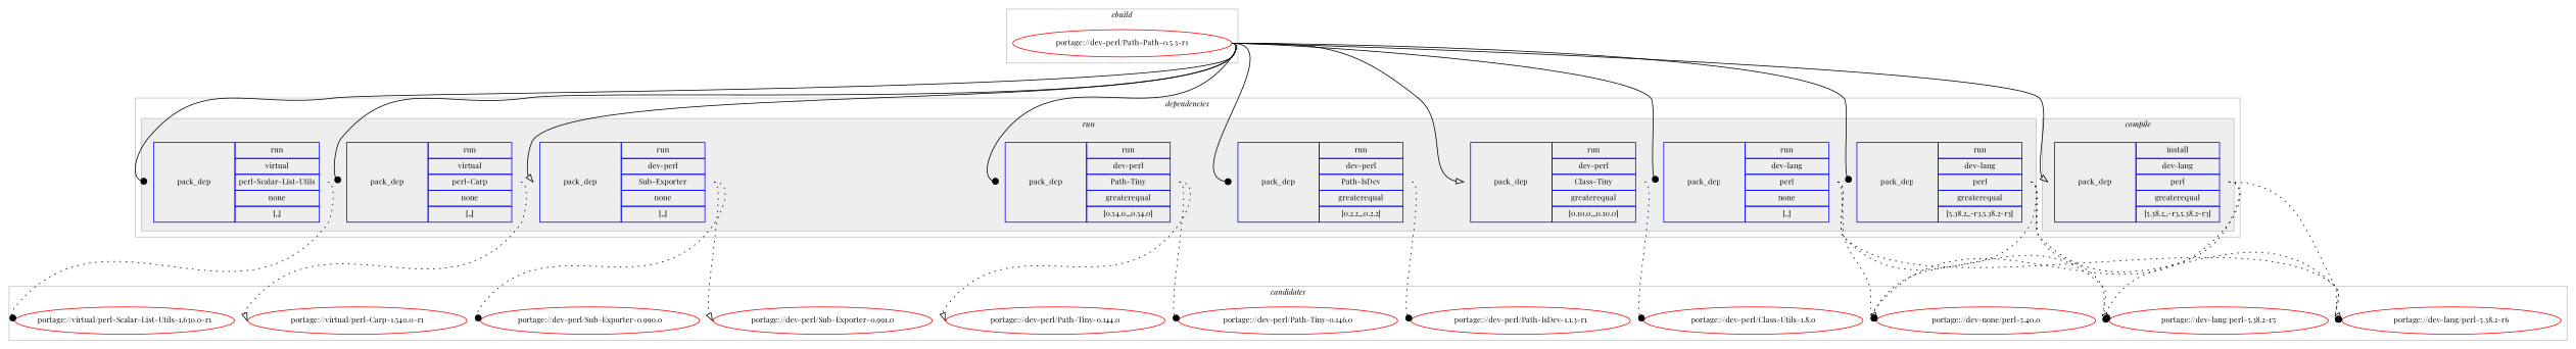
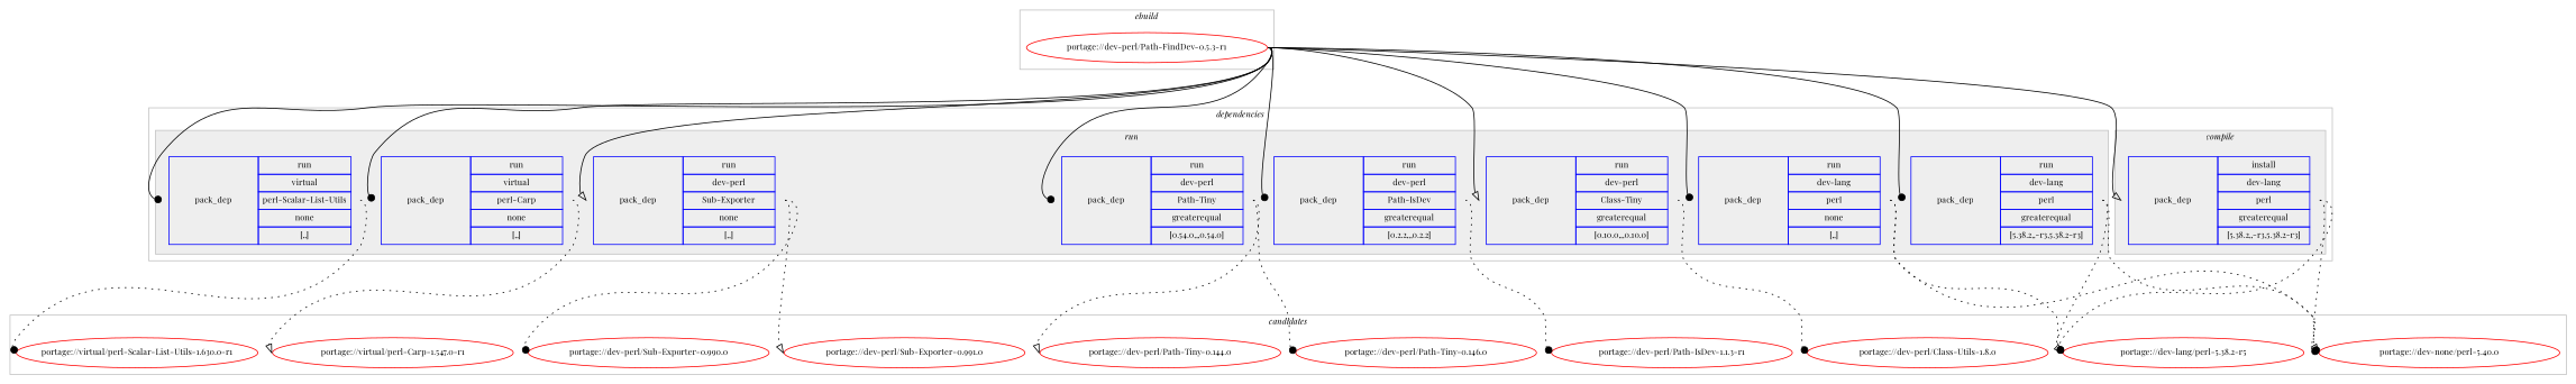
  digraph {
    compound=true
    concentrate=true
    fontname="Playfair Display"
    fontsize=10
    newrank=true
    rankdir=TB
    ranksep=1.5
    node [color=red fontname="Playfair Display" fontsize=10]
    edge [arrowhead=dot fontname="Playfair Display" headport=w style=dotted tailport=e weight=100]
-   n1 [label="portage://dev-perl/Path-Path-0.5.3-r1" width=4]
+   n1 [label="portage://dev-perl/Path-FindDev-0.5.3-r1" width=4]
    n2 [color=blue label=<<TABLE BORDER="0" CELLBORDER="1" CELLSPACING="0" CELLPADDING="4" WIDTH="220"><TR><TD ROWSPAN="6" CELLPADDING="30">pack_dep</TD></TR><TR><TD WIDTH="110">install</TD></TR><TR><TD>dev-lang</TD></TR><TR><TD>perl</TD></TR><TR><TD>greaterequal</TD></TR><TR><TD>[5.38.2,,-r3,5.38.2-r3]</TD></TR></TABLE>> shape=none]
    n3 [color=blue label=<<TABLE BORDER="0" CELLBORDER="1" CELLSPACING="0" CELLPADDING="4" WIDTH="220"><TR><TD ROWSPAN="6" CELLPADDING="30">pack_dep</TD></TR><TR><TD WIDTH="110">run</TD></TR><TR><TD>dev-lang</TD></TR><TR><TD>perl</TD></TR><TR><TD>greaterequal</TD></TR><TR><TD>[5.38.2,,-r3,5.38.2-r3]</TD></TR></TABLE>> shape=none]
    n4 [color=blue label=<<TABLE BORDER="0" CELLBORDER="1" CELLSPACING="0" CELLPADDING="4" WIDTH="220"><TR><TD ROWSPAN="6" CELLPADDING="30">pack_dep</TD></TR><TR><TD WIDTH="110">run</TD></TR><TR><TD>dev-lang</TD></TR><TR><TD>perl</TD></TR><TR><TD>none</TD></TR><TR><TD>[,,]</TD></TR></TABLE>> shape=none]
    n5 [color=blue label=<<TABLE BORDER="0" CELLBORDER="1" CELLSPACING="0" CELLPADDING="4" WIDTH="220"><TR><TD ROWSPAN="6" CELLPADDING="30">pack_dep</TD></TR><TR><TD WIDTH="110">run</TD></TR><TR><TD>dev-perl</TD></TR><TR><TD>Class-Tiny</TD></TR><TR><TD>greaterequal</TD></TR><TR><TD>[0.10.0,,,0.10.0]</TD></TR></TABLE>> shape=none]
    n6 [color=blue label=<<TABLE BORDER="0" CELLBORDER="1" CELLSPACING="0" CELLPADDING="4" WIDTH="220"><TR><TD ROWSPAN="6" CELLPADDING="30">pack_dep</TD></TR><TR><TD WIDTH="110">run</TD></TR><TR><TD>dev-perl</TD></TR><TR><TD>Path-IsDev</TD></TR><TR><TD>greaterequal</TD></TR><TR><TD>[0.2.2,,,0.2.2]</TD></TR></TABLE>> shape=none]
    n7 [color=blue label=<<TABLE BORDER="0" CELLBORDER="1" CELLSPACING="0" CELLPADDING="4" WIDTH="220"><TR><TD ROWSPAN="6" CELLPADDING="30">pack_dep</TD></TR><TR><TD WIDTH="110">run</TD></TR><TR><TD>dev-perl</TD></TR><TR><TD>Path-Tiny</TD></TR><TR><TD>greaterequal</TD></TR><TR><TD>[0.54.0,,,0.54.0]</TD></TR></TABLE>> shape=none]
    n8 [color=blue label=<<TABLE BORDER="0" CELLBORDER="1" CELLSPACING="0" CELLPADDING="4" WIDTH="220"><TR><TD ROWSPAN="6" CELLPADDING="30">pack_dep</TD></TR><TR><TD WIDTH="110">run</TD></TR><TR><TD>dev-perl</TD></TR><TR><TD>Sub-Exporter</TD></TR><TR><TD>none</TD></TR><TR><TD>[,,]</TD></TR></TABLE>> shape=none]
    n9 [color=blue label=<<TABLE BORDER="0" CELLBORDER="1" CELLSPACING="0" CELLPADDING="4" WIDTH="220"><TR><TD ROWSPAN="6" CELLPADDING="30">pack_dep</TD></TR><TR><TD WIDTH="110">run</TD></TR><TR><TD>virtual</TD></TR><TR><TD>perl-Carp</TD></TR><TR><TD>none</TD></TR><TR><TD>[,,]</TD></TR></TABLE>> shape=none]
    n10 [color=blue label=<<TABLE BORDER="0" CELLBORDER="1" CELLSPACING="0" CELLPADDING="4" WIDTH="220"><TR><TD ROWSPAN="6" CELLPADDING="30">pack_dep</TD></TR><TR><TD WIDTH="110">run</TD></TR><TR><TD>virtual</TD></TR><TR><TD>perl-Scalar-List-Utils</TD></TR><TR><TD>none</TD></TR><TR><TD>[,,]</TD></TR></TABLE>> shape=none]
    n11 [label="portage://dev-none/perl-5.40.0" width=4]
-   n12 [label="portage://dev-lang/perl-5.38.2-r6" width=4]
    n13 [label="portage://dev-lang/perl-5.38.2-r5" width=4]
    n14 [label="portage://dev-perl/Class-Utils-1.8.0" width=4]
    n15 [label="portage://dev-perl/Path-IsDev-1.1.3-r1" width=4]
    n16 [label="portage://dev-perl/Path-Tiny-0.146.0" width=4]
    n17 [label="portage://dev-perl/Path-Tiny-0.144.0" width=4]
    n18 [label="portage://dev-perl/Sub-Exporter-0.991.0" width=4]
    n19 [label="portage://dev-perl/Sub-Exporter-0.990.0" width=4]
-   n20 [label="portage://virtual/perl-Carp-1.540.0-r1" width=4]
+   n20 [label="portage://virtual/perl-Carp-1.547.0-r1" width=4]
    n21 [label="portage://virtual/perl-Scalar-List-Utils-1.630.0-r1" width=4]
    subgraph cluster_1 {
      color=gray
      label=<<i>ebuild</i>>
      n1
    }
    subgraph cluster_2 {
      color=gray
      label=<<i>dependencies</i>>
      subgraph cluster_3 {
        color=gray
        fillcolor="#eeeeee"
        label=<<i>compile</i>>
        style=filled
        subgraph sub_4 {
          color=gray
          fillcolor="#eeeeee"
          label=<<i>compile</i>>
          style=filled
          n2
        }
      }
      subgraph cluster_5 {
        color=gray
        fillcolor="#eeeeee"
        label=<<i>compile and run</i>>
        style=filled
      }
      subgraph cluster_6 {
        color=gray
        fillcolor="#eeeeee"
        label=<<i>run</i>>
        style=filled
        subgraph sub_7 {
          color=gray
          fillcolor="#eeeeee"
          label=<<i>run</i>>
          style=filled
          n3
        }
        subgraph sub_8 {
          color=gray
          fillcolor="#eeeeee"
          label=<<i>run</i>>
          style=filled
          n4
        }
        subgraph sub_9 {
          color=gray
          fillcolor="#eeeeee"
          label=<<i>run</i>>
          style=filled
          n5
        }
        subgraph sub_10 {
          color=gray
          fillcolor="#eeeeee"
          label=<<i>run</i>>
          style=filled
          n6
        }
        subgraph sub_11 {
          color=gray
          fillcolor="#eeeeee"
          label=<<i>run</i>>
          style=filled
          n7
        }
        subgraph sub_12 {
          color=gray
          fillcolor="#eeeeee"
          label=<<i>run</i>>
          style=filled
          n8
        }
        subgraph sub_13 {
          color=gray
          fillcolor="#eeeeee"
          label=<<i>run</i>>
          style=filled
          n9
        }
        subgraph sub_14 {
          color=gray
          fillcolor="#eeeeee"
          label=<<i>run</i>>
          style=filled
          n10
        }
      }
    }
    subgraph cluster_15 {
      color=gray
      label=<<i>candidates</i>>
      rank=same
      subgraph sub_16 {
        color=black
        label=<<i>candidates</i>>
        nodesep=1
        rank=same
        n11
-       n12
        n13
      }
      subgraph sub_17 {
        color=black
        label=<<i>candidates</i>>
        nodesep=1
        rank=same
        n11
-       n12
        n13
      }
      subgraph sub_18 {
        color=black
        label=<<i>candidates</i>>
        nodesep=1
        rank=same
        n11
-       n12
        n13
      }
      subgraph sub_19 {
        color=black
        label=<<i>candidates</i>>
        nodesep=1
        rank=same
        n14
      }
      subgraph sub_20 {
        color=black
        label=<<i>candidates</i>>
        nodesep=1
        rank=same
        n15
      }
      subgraph sub_21 {
        color=black
        label=<<i>candidates</i>>
        nodesep=1
        rank=same
        n16
        n17
      }
      subgraph sub_22 {
        color=black
        label=<<i>candidates</i>>
        nodesep=1
        rank=same
        n18
        n19
      }
      subgraph sub_23 {
        color=black
        label=<<i>candidates</i>>
        nodesep=1
        rank=same
        n20
      }
      subgraph sub_24 {
        color=black
        label=<<i>candidates</i>>
        nodesep=1
        rank=same
        n21
      }
    }
    n1 -> n2 [arrowhead=onormal style=solid weight=20]
    n1 -> n3 [style=solid weight=20]
    n1 -> n4 [style=solid weight=20]
    n1 -> n5 [arrowhead=onormal style=solid weight=20]
    n1 -> n6 [style=solid weight=20]
    n1 -> n7 [style=solid weight=20]
    n1 -> n8 [arrowhead=onormal style=solid weight=20]
    n1 -> n9 [style=solid weight=20]
    n1 -> n10 [style=solid weight=20]
    n2 -> n11 [arrowhead=onormal]
-   n2 -> n12 [arrowhead=onormal]
    n2 -> n13
    n3 -> n11
-   n3 -> n12
    n3 -> n13 [arrowhead=onormal]
    n4 -> n11
-   n4 -> n12
    n4 -> n13
    n5 -> n14
    n6 -> n15
    n7 -> n16
    n7 -> n17 [arrowhead=onormal]
    n8 -> n18 [arrowhead=onormal]
    n8 -> n19
    n9 -> n20 [arrowhead=onormal]
    n10 -> n21
  }
